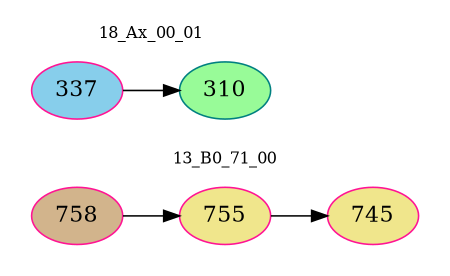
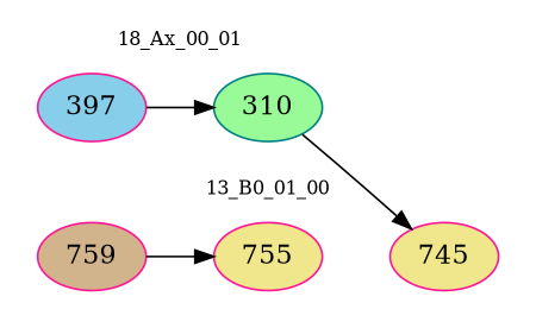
  digraph {
    rankdir=LR
    node [color=deeppink fillcolor=khaki style=filled]
    edge [color=black]
-   n1 [fillcolor=skyblue label=337]
+   n1 [fillcolor=skyblue label=397]
    n2 [color=teal fillcolor=palegreen label=310]
-   n3 [fillcolor=tan label=758]
+   n3 [fillcolor=tan label=759]
    n4 [label=755]
    n5 [label=745]
    subgraph cluster_1 {
      color=white
      fontsize=10
      label="18_Ax_00_01"
      n1
      n2
    }
    subgraph cluster_2 {
      color=white
      fontsize=10
-     label="13_B0_71_00"
+     label="13_B0_01_00"
      n3
      n4
      n5
    }
    n1 -> n2
    n3 -> n4
-   n4 -> n5
+   n2 -> n5
  }
